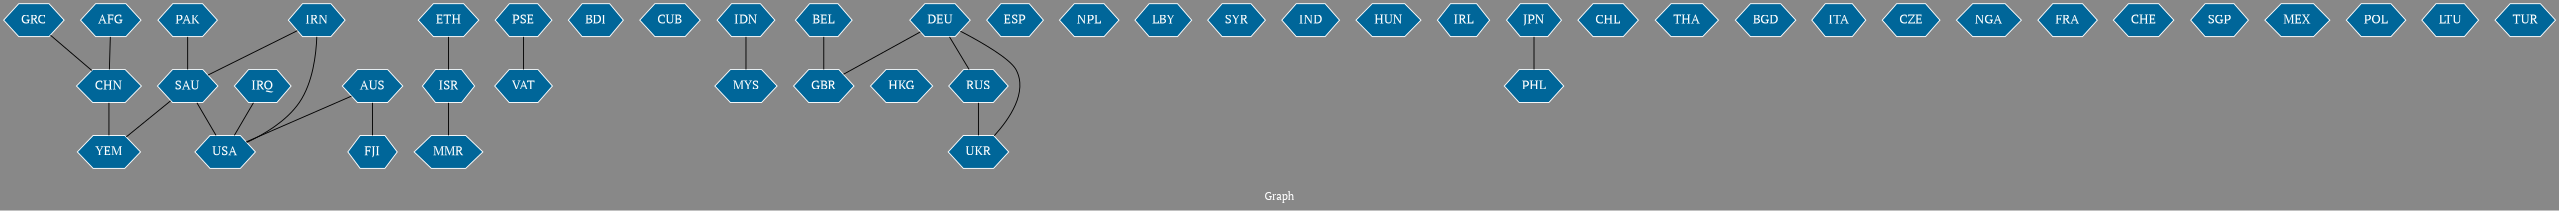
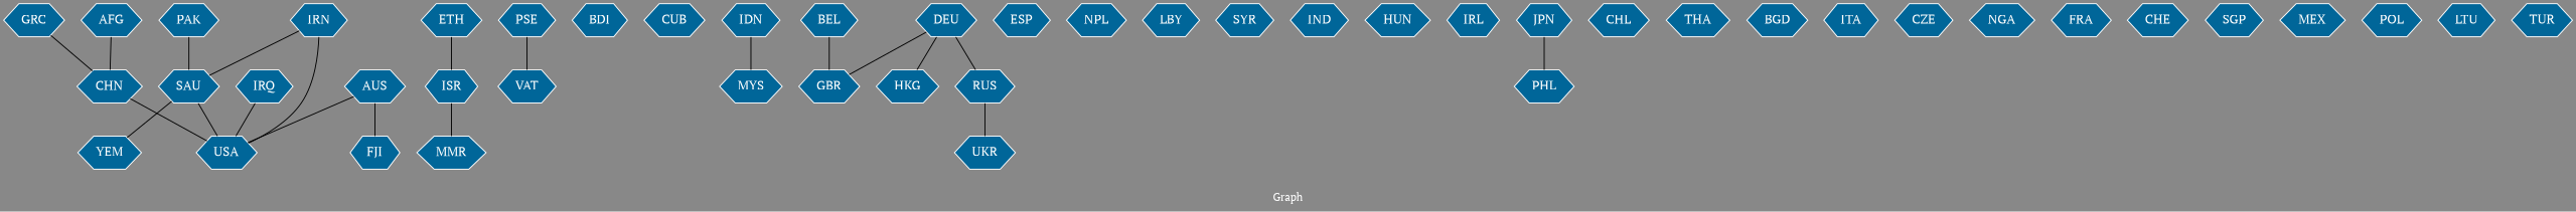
  graph {
    bgcolor="#888888"
    fontcolor=white
    fontname="PT Serif"
    fontsize=12
    label="Graph"
    node [color=white fillcolor="#006699" fontcolor=white fontname="PT Serif" shape=hexagon style=filled]
    edge [arrowhead=open color=black fontcolor=white fontname="PT Serif" fontsize=12 weight=1]
    n1 [label=GRC]
    n2 [label=CHN]
    n3 [label=USA]
    n4 [label=ISR]
    n5 [label=MMR]
    n6 [label=VAT]
    n7 [label=BDI]
    n8 [label=CUB]
    n9 [label=AFG]
    n10 [label=IDN]
    n11 [label=MYS]
    n12 [label=IRN]
    n13 [label=SAU]
    n14 [label=YEM]
    n15 [label=GBR]
    n16 [label=HKG]
    n17 [label=ESP]
    n18 [label=NPL]
    n19 [label=LBY]
    n20 [label=PSE]
    n21 [label=DEU]
    n22 [label=RUS]
    n23 [label=UKR]
    n24 [label=SYR]
    n25 [label=IND]
    n26 [label=HUN]
    n27 [label=IRL]
    n28 [label=JPN]
    n29 [label=PHL]
    n30 [label=IRQ]
    n31 [label=CHL]
    n32 [label=BEL]
    n33 [label=THA]
    n34 [label=BGD]
    n35 [label=ITA]
    n36 [label=CZE]
    n37 [label=NGA]
    n38 [label=PAK]
    n39 [label=FRA]
    n40 [label=AUS]
    n41 [label=FJI]
    n42 [label=ETH]
    n43 [label=CHE]
    n44 [label=SGP]
    n45 [label=MEX]
    n46 [label=POL]
    n47 [label=LTU]
    n48 [label=TUR]
    n1 -- n2
-   n2 -- n14 [weight=6]
+   n2 -- n3 [weight=6]
    n4 -- n5
    n9 -- n2
    n10 -- n11
    n12 -- n3 [weight=4]
    n12 -- n13 [weight=2]
    n13 -- n3
    n13 -- n14 [weight=3]
    n20 -- n6
    n21 -- n15
    n21 -- n22
-   n21 -- n23
+   n21 -- n16
    n22 -- n23 [weight=2]
    n28 -- n29
    n30 -- n3 [weight=2]
    n32 -- n15
    n38 -- n13
    n40 -- n3
    n40 -- n41
    n42 -- n4
  }
